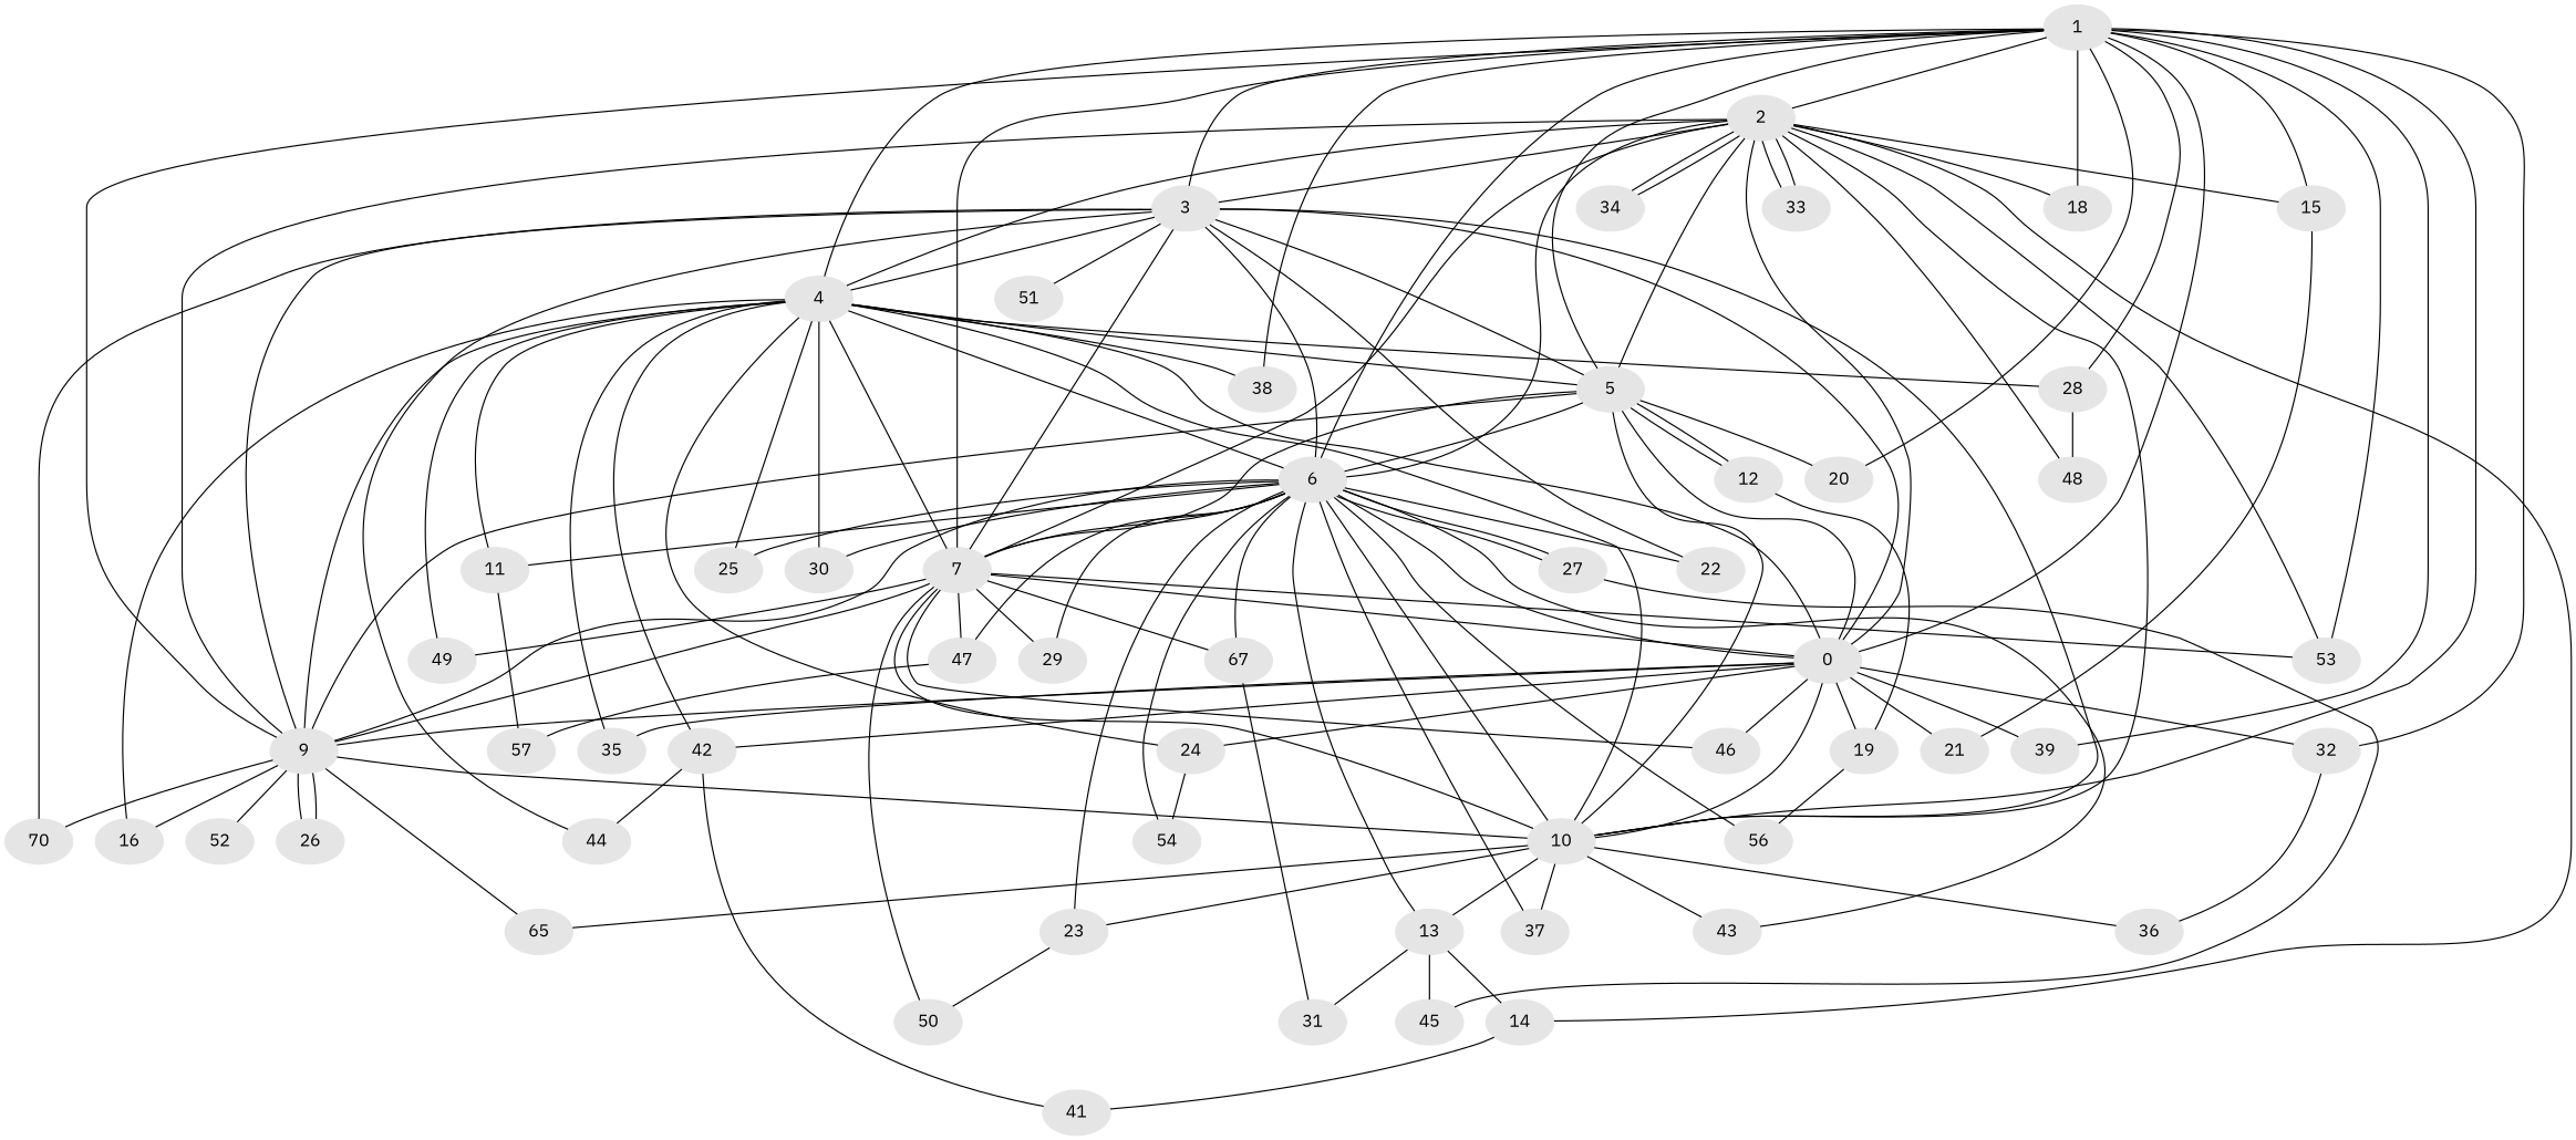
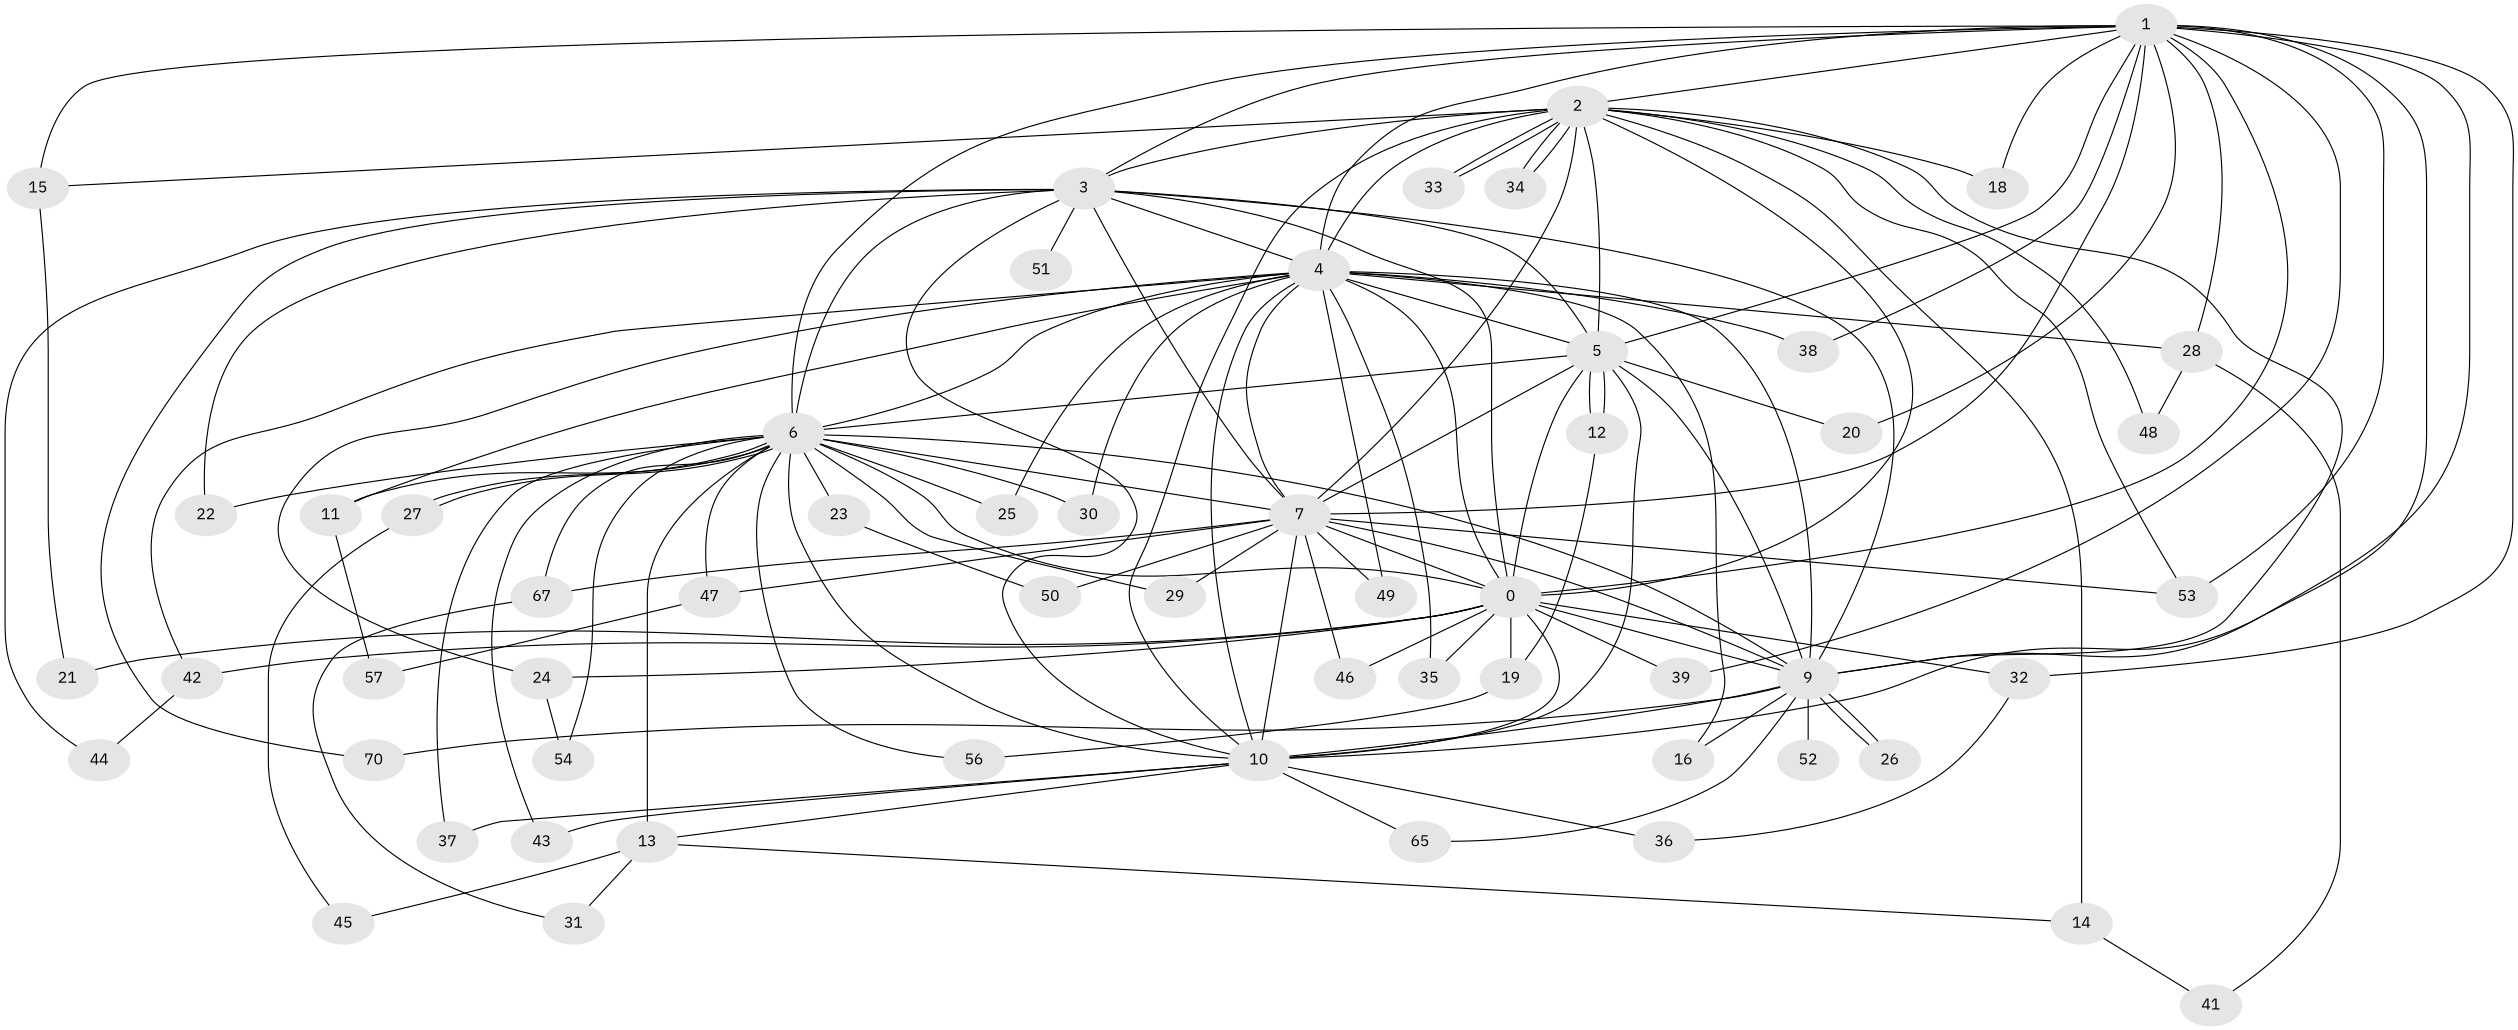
  graph {
    fontname="IBM Plex Sans"
    node [color=gray90 fontname="IBM Plex Sans" style=filled]
    edge [fontname="IBM Plex Sans"]
    1
    2
    3
    4
    5
    6
    7
    n8 [label=0]
    9
    10
    15
    18
    20
    28
    32
    38
    39
    53
    14
    33
    34
    48
    22
    n24 [label=70]
    44
    51
    11
    16
    24
    25
    30
    35
    42
    49
    12
    13
    n37 [label=67]
    23
    27
    29
    37
    43
    47
    54
    56
    46
    50
    19
    21
    52
    26
    n52 [label=65]
    36
    41
    57
    31
    45
    1 -- 2
    1 -- 3
    1 -- 4
    1 -- 5
    1 -- 6
    1 -- 7
    1 -- n8
    1 -- 9
    1 -- 10
    1 -- 15
    1 -- 18
    1 -- 20
    1 -- 28
    1 -- 32
    1 -- 38
    1 -- 39
    1 -- 53
    2 -- 3
    2 -- 4
    2 -- 5
-   2 -- 6
    2 -- 7
    2 -- n8
    2 -- 9
    2 -- 10
    2 -- 15
    2 -- 18
    2 -- 53
    2 -- 14
    2 -- 33
    2 -- 33
    2 -- 34
    2 -- 34
    2 -- 48
    3 -- 4
    3 -- 5
    3 -- 6
    3 -- 7
    3 -- n8
    3 -- 9
    3 -- 10
    3 -- 22
    3 -- n24
    3 -- 44
    3 -- 51
    4 -- 5
    4 -- 6
    4 -- 7
    4 -- n8
    4 -- 9
    4 -- 10
    4 -- 28
    4 -- 38
    4 -- 11
    4 -- 16
    4 -- 24
    4 -- 25
    4 -- 30
    4 -- 35
    4 -- 42
    4 -- 49
    5 -- 6
    5 -- 7
    5 -- n8
    5 -- 9
    5 -- 10
    5 -- 20
    5 -- 12
    5 -- 12
    6 -- 7
    6 -- n8
    6 -- 9
    6 -- 10
    6 -- 22
    6 -- 11
    6 -- 25
    6 -- 30
    6 -- 13
    6 -- n37
    6 -- 23
    6 -- 27
    6 -- 27
    6 -- 29
    6 -- 37
    6 -- 43
    6 -- 47
    6 -- 54
    6 -- 56
    7 -- n8
    7 -- 9
    7 -- 10
    7 -- 53
    7 -- 49
    7 -- n37
    7 -- 29
    7 -- 47
    7 -- 46
    7 -- 50
    n8 -- 9
    n8 -- 10
    n8 -- 32
    n8 -- 39
    n8 -- 24
    n8 -- 35
    n8 -- 42
    n8 -- 46
    n8 -- 19
    n8 -- 21
    9 -- 10
    9 -- n24
    9 -- 16
    9 -- 52
    9 -- 26
    9 -- 26
    9 -- n52
    10 -- 13
-   10 -- 23
    10 -- 37
    10 -- 43
    10 -- n52
    10 -- 36
    15 -- 21
    28 -- 48
-   42 -- 41
+   28 -- 41
    32 -- 36
    14 -- 41
    11 -- 57
    24 -- 54
    42 -- 44
    12 -- 19
    13 -- 14
    13 -- 31
    13 -- 45
    n37 -- 31
    23 -- 50
    27 -- 45
    47 -- 57
    19 -- 56
  }
